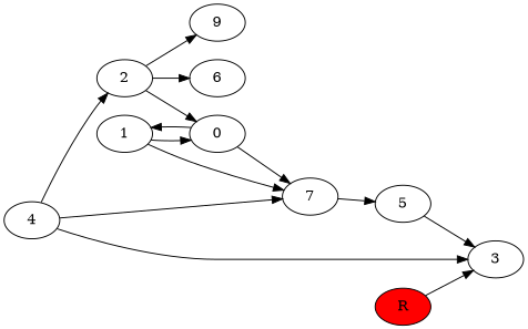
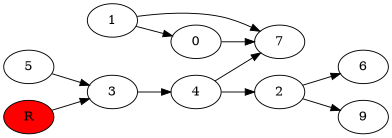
  digraph {
    rankdir=LR
    1
    7
    n3 [label=0]
    5
    2
    6
    9
    3
    4
    R [fillcolor="#ff0000" style=filled]
    1 -> 7
    1 -> n3
-   7 -> 5
-   n3 -> 1
    n3 -> 7
    5 -> 3
-   2 -> n3
    2 -> 6
    2 -> 9
-   4 -> 3
+   3 -> 4
    4 -> 7
    4 -> 2
    R -> 3
  }
